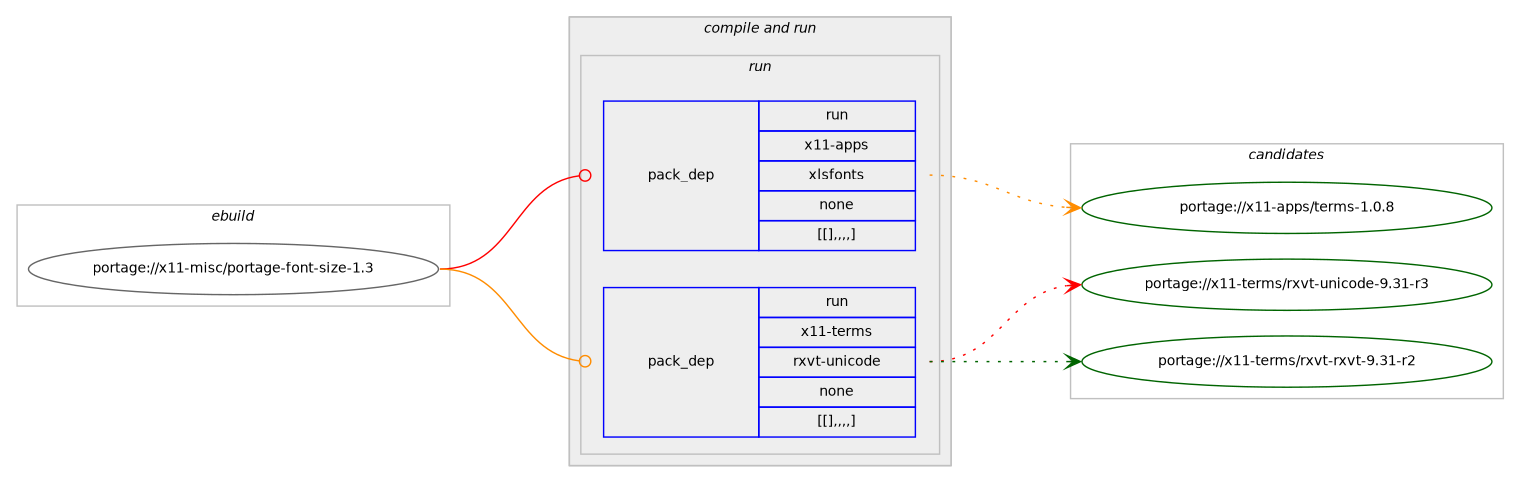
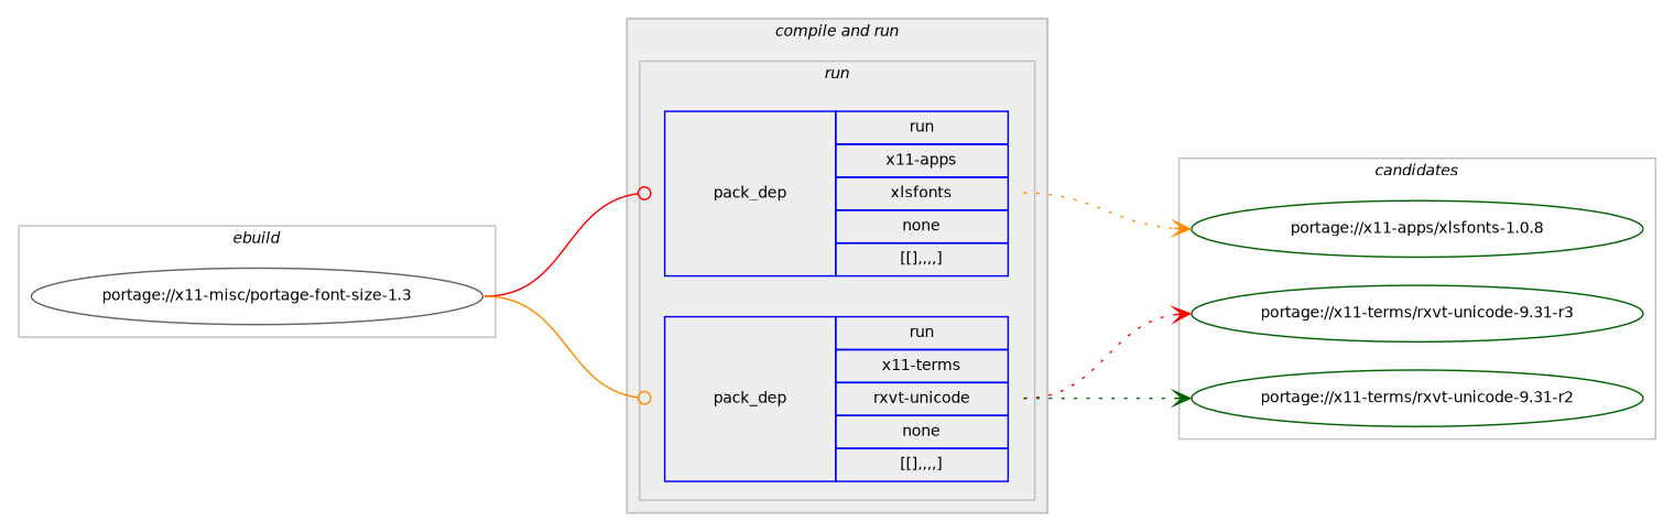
  digraph {
    compound=true
    concentrate=true
    fontname=Helvetica
    fontsize=10
    newrank=true
    rankdir=LR
    ranksep=1.5
    node [color=darkgreen fontname=Helvetica fontsize=10]
    edge [arrowhead=vee color=red headport=w style=dotted tailport=e weight=100]
    n1 [color=gray40 label="portage://x11-misc/portage-font-size-1.3" width=4]
    n2 [color=blue label=<<TABLE BORDER="0" CELLBORDER="1" CELLSPACING="0" CELLPADDING="4" WIDTH="220"><TR><TD ROWSPAN="6" CELLPADDING="30">pack_dep</TD></TR><TR><TD WIDTH="110">run</TD></TR><TR><TD>x11-apps</TD></TR><TR><TD>xlsfonts</TD></TR><TR><TD>none</TD></TR><TR><TD>[[],,,,]</TD></TR></TABLE>> shape=none]
    n3 [color=blue label=<<TABLE BORDER="0" CELLBORDER="1" CELLSPACING="0" CELLPADDING="4" WIDTH="220"><TR><TD ROWSPAN="6" CELLPADDING="30">pack_dep</TD></TR><TR><TD WIDTH="110">run</TD></TR><TR><TD>x11-terms</TD></TR><TR><TD>rxvt-unicode</TD></TR><TR><TD>none</TD></TR><TR><TD>[[],,,,]</TD></TR></TABLE>> shape=none]
-   n4 [label="portage://x11-apps/terms-1.0.8" width=4]
+   n4 [label="portage://x11-apps/xlsfonts-1.0.8" width=4]
    n5 [label="portage://x11-terms/rxvt-unicode-9.31-r3" width=4]
-   n6 [label="portage://x11-terms/rxvt-rxvt-9.31-r2" width=4]
+   n6 [label="portage://x11-terms/rxvt-unicode-9.31-r2" width=4]
    subgraph cluster_1 {
      color=gray
      label=<<i>ebuild</i>>
      n1
    }
    subgraph cluster_2 {
      color=gray
      label=<<i>dependencies</i>>
      subgraph cluster_3 {
        color=gray
        fillcolor="#eeeeee"
        label=<<i>compile</i>>
        style=filled
      }
      subgraph cluster_4 {
        color=gray
        fillcolor="#eeeeee"
        label=<<i>compile and run</i>>
        style=filled
      }
      subgraph cluster_5 {
        color=gray
        fillcolor="#eeeeee"
        label=<<i>run</i>>
        style=filled
        subgraph sub_6 {
          color=gray
          fillcolor="#eeeeee"
          label=<<i>run</i>>
          style=filled
          n2
        }
        subgraph sub_7 {
          color=gray
          fillcolor="#eeeeee"
          label=<<i>run</i>>
          style=filled
          n3
        }
      }
    }
    subgraph cluster_8 {
      color=gray
      label=<<i>candidates</i>>
      rank=same
      subgraph sub_9 {
        color=black
        label=<<i>candidates</i>>
        nodesep=1
        rank=same
        n4
      }
      subgraph sub_10 {
        color=black
        label=<<i>candidates</i>>
        nodesep=1
        rank=same
        n5
        n6
      }
    }
    n1 -> n2 [arrowhead=odot style=solid weight=20]
    n1 -> n3 [arrowhead=odot color=darkorange style=solid weight=20]
    n2 -> n4 [color=darkorange]
    n3 -> n5
    n3 -> n6 [color=darkgreen]
  }
